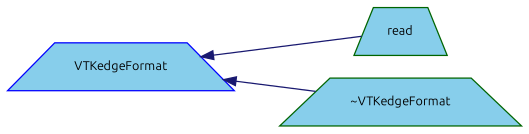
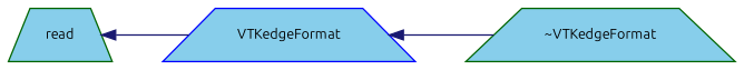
  digraph {
    fontname=Ubuntu
    rankdir=LR
    node [color=darkgreen fillcolor=skyblue fontname=Ubuntu fontsize=10 shape=trapezium style=filled]
    edge [color=midnightblue dir=back fontname=Ubuntu fontsize=10 labelfontname=FreeSans labelfontsize=10 style=solid]
    n1 [fontcolor=black height=0.2 label=read width=0.4]
    n2 [color=blue height=0.2 label=VTKedgeFormat width=0.4]
    n3 [height=0.2 label="~VTKedgeFormat" width=0.4]
-   n2 -> n1
+   n1 -> n2
    n2 -> n3
  }
